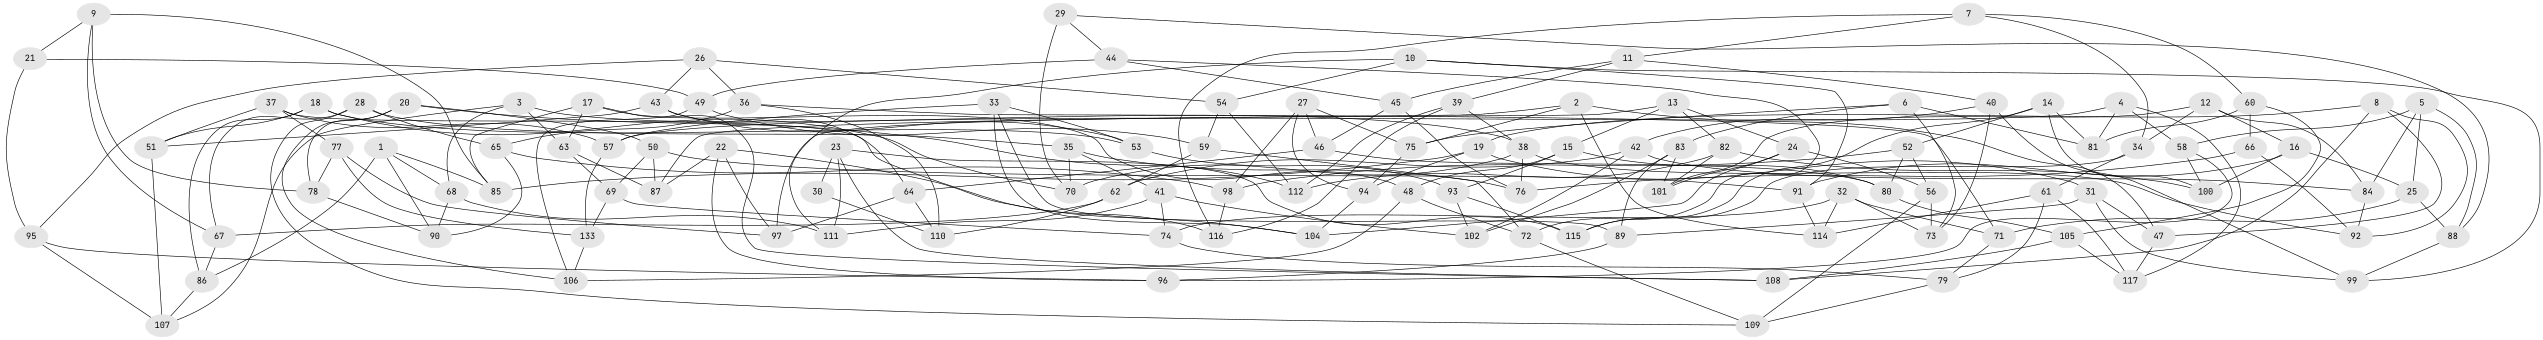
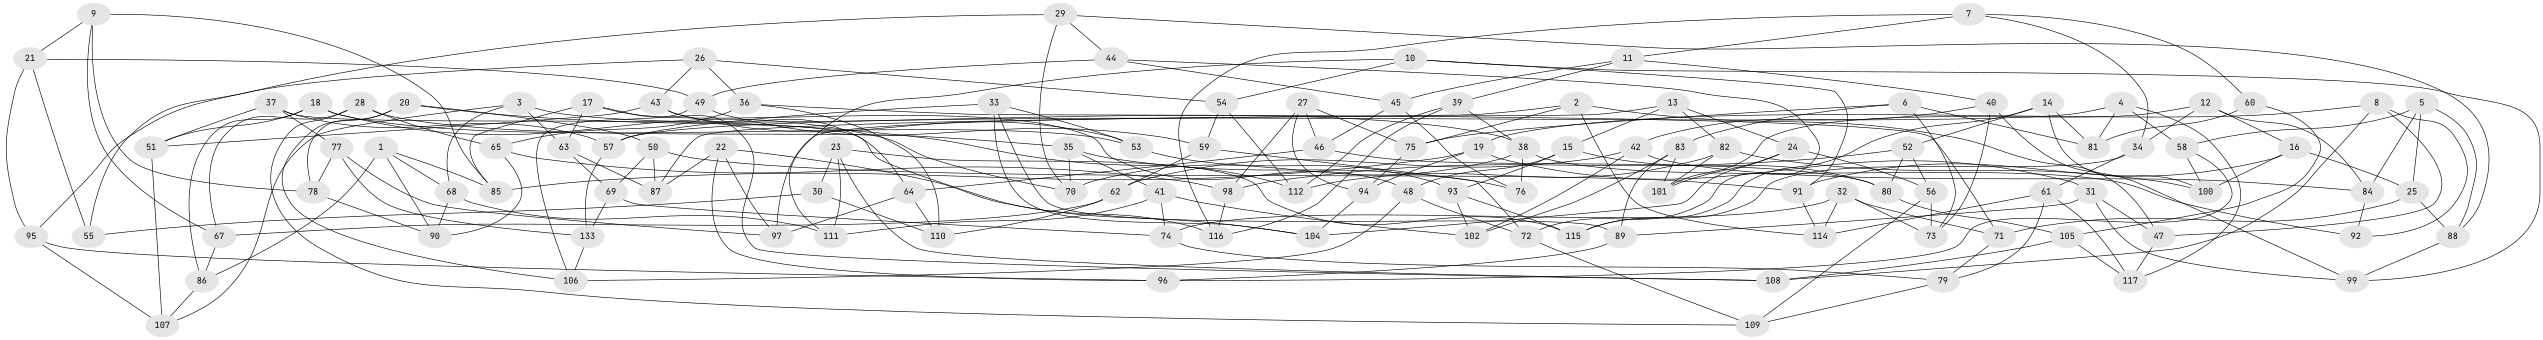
  graph {
    fontname="JetBrains Mono"
    node [color=gray90 fontname="JetBrains Mono" style=filled]
    edge [fontname="JetBrains Mono"]
    1
    68
    85
    86
    90
    111
    107
    2
    47
    75
    87
    114
    n13 [label=117]
    94
    3
    38
    63
    92
    70
    76
    69
    4
    57
    58
    81
    n26 [label=133]
    100
    96
    5
    25
    84
    88
    71
    99
    6
    73
    83
    101
    89
    102
    7
    11
    34
    60
    116
    39
    40
    45
    115
    61
-   66
    105
    8
    19
    108
    31
    9
    21
    67
    78
    49
+   55
    95
    10
    54
    91
    112
    59
    42
    46
    12
    16
    13
    15
    24
    82
    97
    48
    80
    93
    104
    56
    14
    52
    98
    106
    72
    17
    18
    51
    53
    20
    50
    22
    23
    30
    110
    109
    79
    26
    36
    43
    65
    64
    27
    28
    35
    41
    29
    44
    32
    74
    33
    37
    77
    62
    1 -- 68
    1 -- 85
    1 -- 86
    1 -- 90
    68 -- 90
    68 -- 111
    86 -- 107
    2 -- 47
    2 -- 75
    2 -- 87
    2 -- 114
    47 -- n13
    75 -- 94
    94 -- 104
    3 -- 68
    3 -- 107
    3 -- 38
    3 -- 63
    38 -- 92
    38 -- 70
    38 -- 76
    63 -- 87
    63 -- 69
    69 -- n26
    69 -- 74
    4 -- n13
    4 -- 57
    4 -- 58
    4 -- 81
    57 -- n26
    58 -- 100
    58 -- 96
    n26 -- 106
    5 -- 58
    5 -- 25
    5 -- 84
    5 -- 88
    25 -- 88
    25 -- 71
    84 -- 92
    88 -- 99
    71 -- 79
    6 -- 75
    6 -- 81
    6 -- 73
    6 -- 83
    83 -- 101
    83 -- 89
    83 -- 102
    89 -- 96
    7 -- 11
    7 -- 34
    7 -- 60
    7 -- 116
    11 -- 39
    11 -- 40
    11 -- 45
    34 -- 115
    34 -- 61
    60 -- 81
-   60 -- 66
    60 -- 105
    39 -- 38
    39 -- 116
    39 -- 112
    40 -- 99
    40 -- 73
    40 -- 42
    45 -- 76
    45 -- 46
    61 -- 114
    61 -- n13
    61 -- 79
-   66 -- 92
-   66 -- 76
    105 -- n13
    105 -- 108
    8 -- 47
    8 -- 92
    8 -- 19
    8 -- 108
    19 -- 85
    19 -- 94
    19 -- 31
    31 -- 47
    31 -- 99
    31 -- 89
    9 -- 85
    9 -- 21
    9 -- 67
    9 -- 78
    21 -- 49
+   21 -- 55
    21 -- 95
    67 -- 86
    78 -- 90
    49 -- 59
    49 -- 106
    95 -- 107
    95 -- 96
    10 -- 111
    10 -- 99
    10 -- 54
    10 -- 91
    54 -- 112
    54 -- 59
    91 -- 114
    59 -- 72
    59 -- 62
    42 -- 84
    42 -- 102
    42 -- 62
    46 -- 80
    46 -- 64
    12 -- 84
    12 -- 101
    12 -- 34
    12 -- 16
    16 -- 100
    16 -- 25
    16 -- 91
    13 -- 15
    13 -- 24
    13 -- 82
    13 -- 97
    15 -- 48
    15 -- 80
    15 -- 93
    24 -- 101
    24 -- 104
    24 -- 56
    82 -- 100
    82 -- 101
    82 -- 112
    48 -- 106
    48 -- 72
    80 -- 105
    93 -- 102
    93 -- 115
    56 -- 73
    56 -- 109
    14 -- 81
    14 -- 100
    14 -- 115
    14 -- 52
    52 -- 80
    52 -- 56
    52 -- 98
    98 -- 116
    72 -- 109
    17 -- 85
    17 -- 63
    17 -- 108
    17 -- 48
    18 -- 86
    18 -- 70
    18 -- 51
    18 -- 53
    51 -- 107
    53 -- 93
    20 -- 78
    20 -- 112
    20 -- 106
    20 -- 50
    50 -- 87
    50 -- 69
    50 -- 91
    22 -- 87
    22 -- 96
    22 -- 97
    22 -- 104
    23 -- 111
    23 -- 115
    23 -- 108
    23 -- 30
+   30 -- 55
    30 -- 110
    79 -- 109
    26 -- 95
    26 -- 54
    26 -- 36
    26 -- 43
    36 -- 71
    36 -- 110
    36 -- 65
    43 -- 51
    43 -- 53
    43 -- 64
    65 -- 90
    65 -- 98
    64 -- 97
    64 -- 110
    27 -- 75
    27 -- 94
    27 -- 46
    27 -- 98
    28 -- 67
    28 -- 109
    28 -- 65
    28 -- 35
    35 -- 70
    35 -- 76
    35 -- 41
    41 -- 111
    41 -- 102
    41 -- 74
    29 -- 70
    29 -- 88
+   29 -- 55
    29 -- 44
    44 -- 45
    44 -- 49
    44 -- 72
    32 -- 114
    32 -- 71
    32 -- 73
    32 -- 74
    74 -- 79
    33 -- 57
    33 -- 89
    33 -- 104
    33 -- 53
    37 -- 57
    37 -- 116
    37 -- 51
    37 -- 77
    77 -- n26
    77 -- 78
    77 -- 97
    62 -- 67
    62 -- 110
  }
